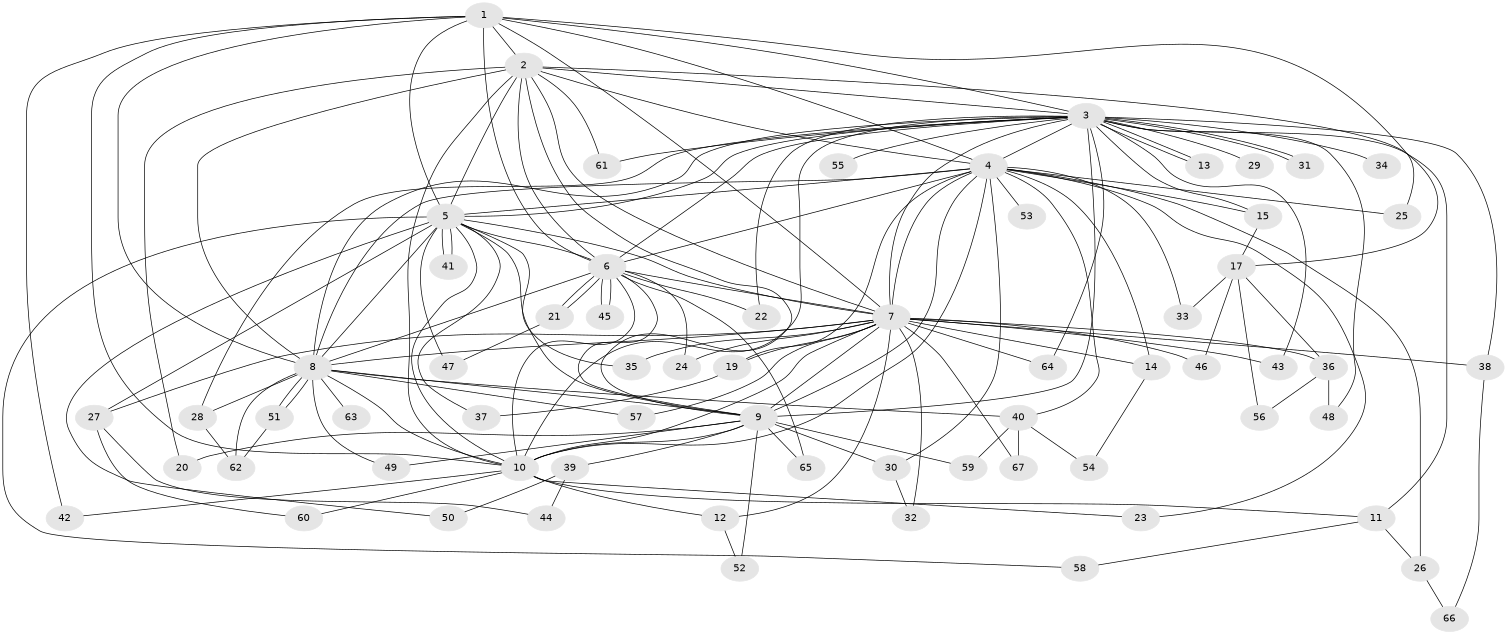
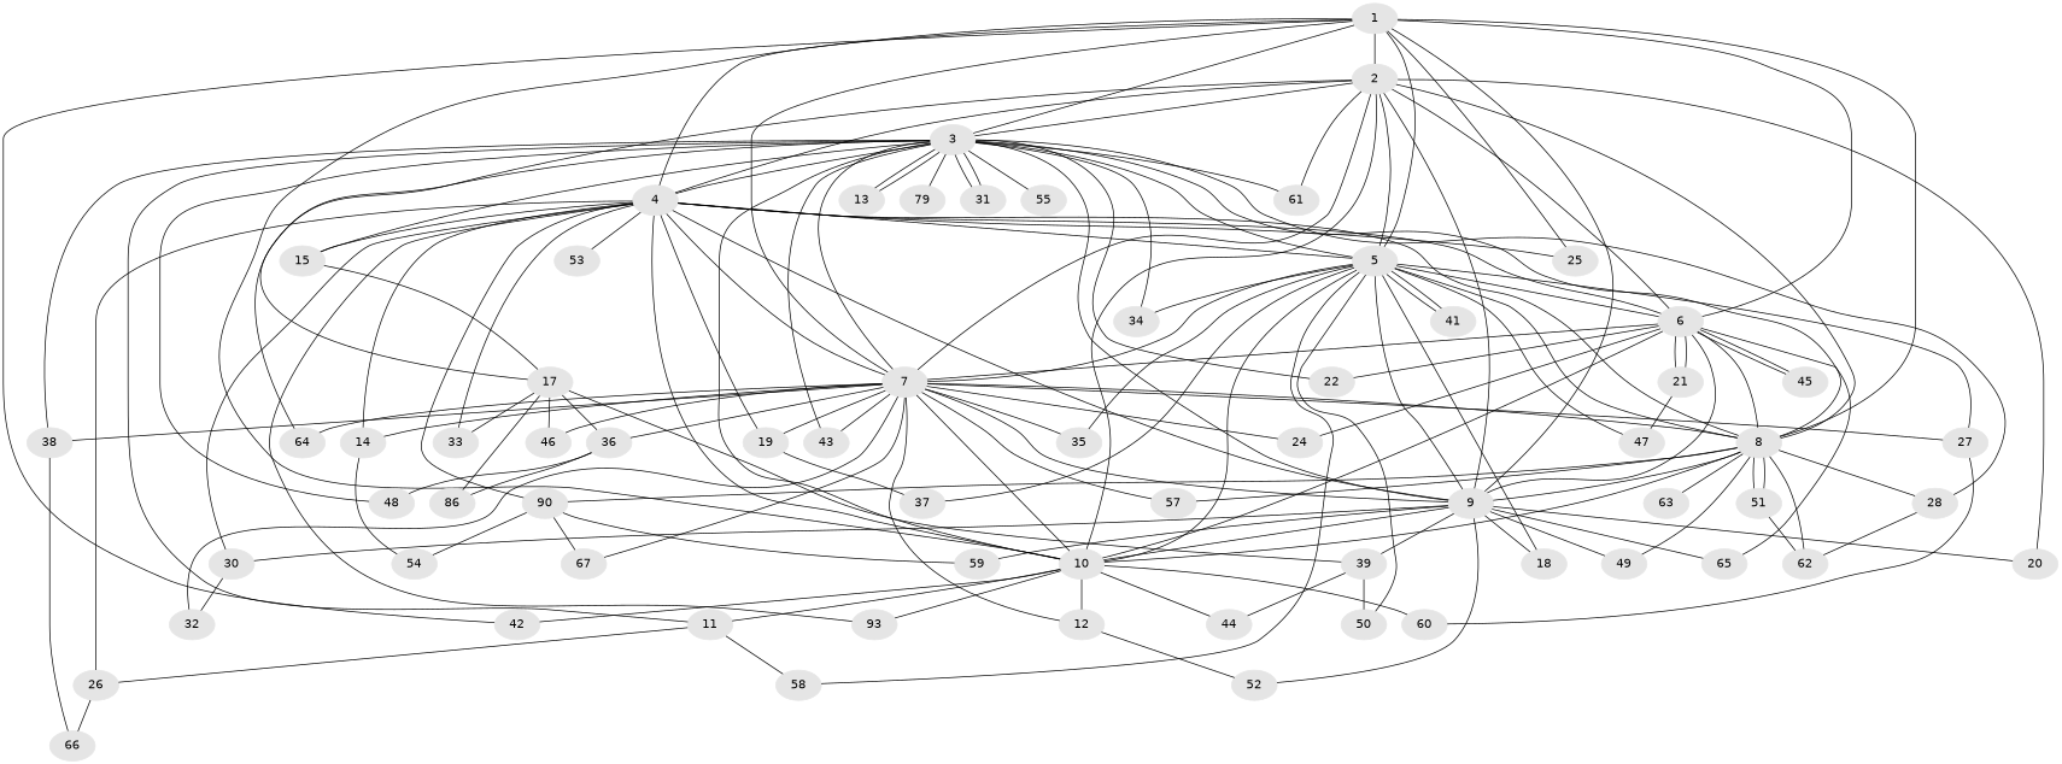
  graph {
    fontname="DejaVu Sans"
    node [color=gray90 fontname="DejaVu Sans" style=filled]
    edge [fontname="DejaVu Sans"]
    1
    2
    3
    4
    5
    6
    7
    8
    9
    10
    25
    42
    17
    20
    61
    11
    13
    15
    22
    28
-   29
+   29 [label=79]
    31
    34
    38
    43
    48
    55
    64
    14
    19
-   23
+   23 [label=93]
    26
    30
    33
-   40
+   40 [label=90]
    53
+   18
    27
    35
    37
    41
    47
    50
    58
    21
    24
    45
    65
    12
    32
    36
    46
    57
    67
    49
    51
    62
    63
    39
    52
    59
    60
-   56
+   56 [label=86]
    66
    54
    44
    1 -- 2
    1 -- 3
    1 -- 4
    1 -- 5
    1 -- 6
    1 -- 7
    1 -- 8
+   1 -- 9
    1 -- 10
    1 -- 25
    1 -- 42
    2 -- 3
    2 -- 4
    2 -- 5
    2 -- 6
    2 -- 7
    2 -- 8
    2 -- 9
    2 -- 10
    2 -- 17
    2 -- 20
    2 -- 61
    3 -- 4
    3 -- 5
-   3 -- 6
    3 -- 7
    3 -- 8
    3 -- 9
    3 -- 10
    3 -- 61
    3 -- 11
    3 -- 13
    3 -- 13
    3 -- 15
    3 -- 22
    3 -- 28
    3 -- 29
    3 -- 31
    3 -- 31
    3 -- 34
    3 -- 38
    3 -- 43
    3 -- 48
    3 -- 55
    3 -- 64
    4 -- 5
    4 -- 6
    4 -- 7
    4 -- 8
    4 -- 9
    4 -- 10
    4 -- 25
    4 -- 15
    4 -- 14
    4 -- 19
    4 -- 23
    4 -- 26
    4 -- 30
    4 -- 33
    4 -- 40
    4 -- 53
    5 -- 6
    5 -- 7
    5 -- 8
    5 -- 9
    5 -- 10
+   5 -- 34
+   5 -- 18
    5 -- 27
    5 -- 35
    5 -- 37
    5 -- 41
    5 -- 41
    5 -- 47
    5 -- 50
    5 -- 58
    6 -- 7
    6 -- 8
    6 -- 9
    6 -- 10
    6 -- 22
    6 -- 21
    6 -- 21
    6 -- 24
    6 -- 45
    6 -- 45
    6 -- 65
    7 -- 8
    7 -- 9
    7 -- 10
    7 -- 38
    7 -- 43
    7 -- 64
    7 -- 14
    7 -- 19
    7 -- 27
    7 -- 35
    7 -- 24
    7 -- 12
    7 -- 32
    7 -- 36
    7 -- 46
    7 -- 57
    7 -- 67
    8 -- 9
    8 -- 10
    8 -- 28
    8 -- 40
    8 -- 57
    8 -- 49
    8 -- 51
    8 -- 51
    8 -- 62
    8 -- 63
    9 -- 10
    9 -- 20
    9 -- 30
+   9 -- 18
    9 -- 65
    9 -- 49
    9 -- 39
    9 -- 52
    9 -- 59
    10 -- 42
    10 -- 11
    10 -- 23
    10 -- 12
    10 -- 60
    17 -- 33
    17 -- 36
    17 -- 46
+   17 -- 39
    17 -- 56
    11 -- 26
    11 -- 58
    15 -- 17
    28 -- 62
    38 -- 66
    14 -- 54
    19 -- 37
    26 -- 66
    30 -- 32
    40 -- 67
    40 -- 59
    40 -- 54
    27 -- 60
-   27 -- 44
+   10 -- 44
    21 -- 47
    12 -- 52
    36 -- 48
    36 -- 56
    51 -- 62
    39 -- 50
    39 -- 44
  }
